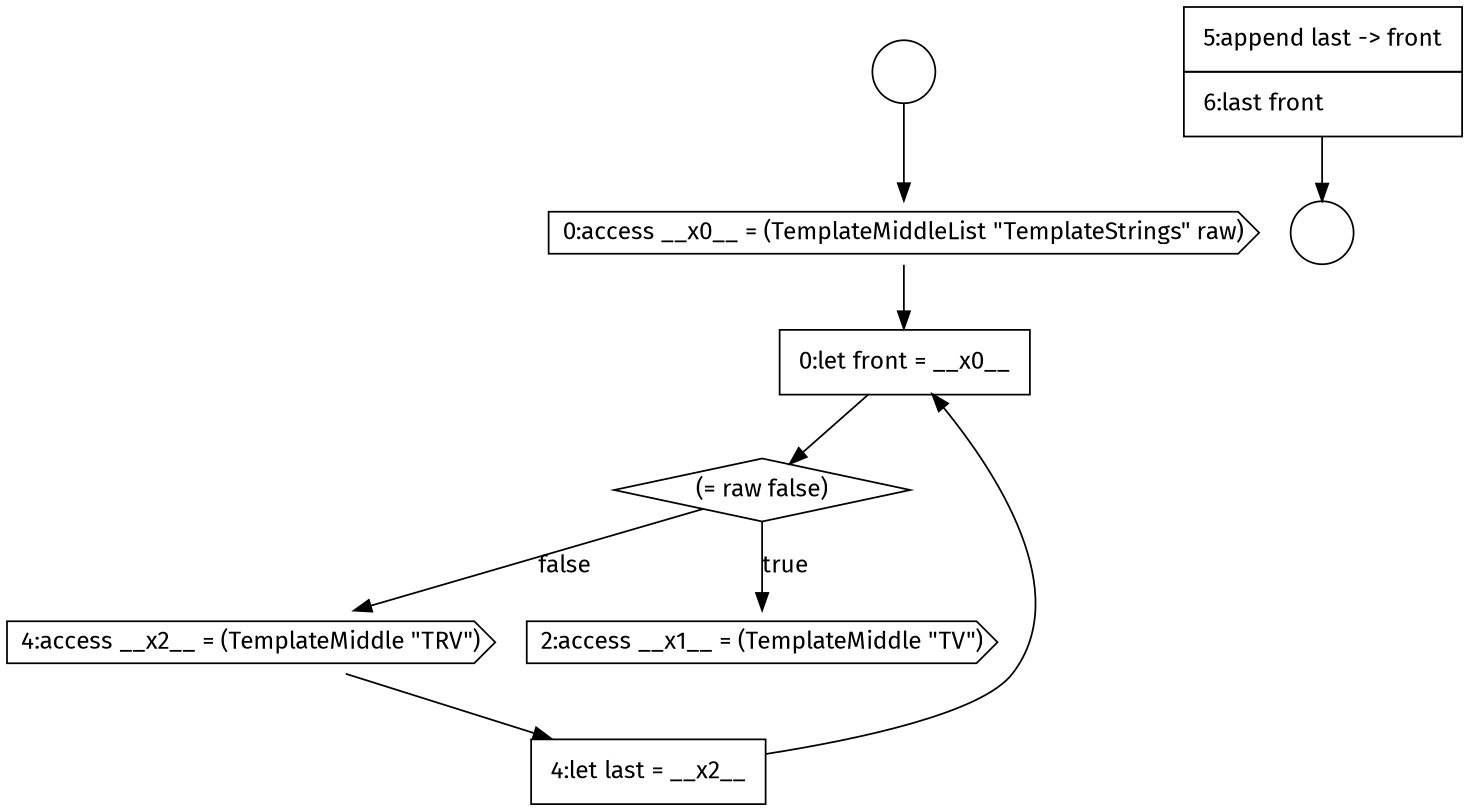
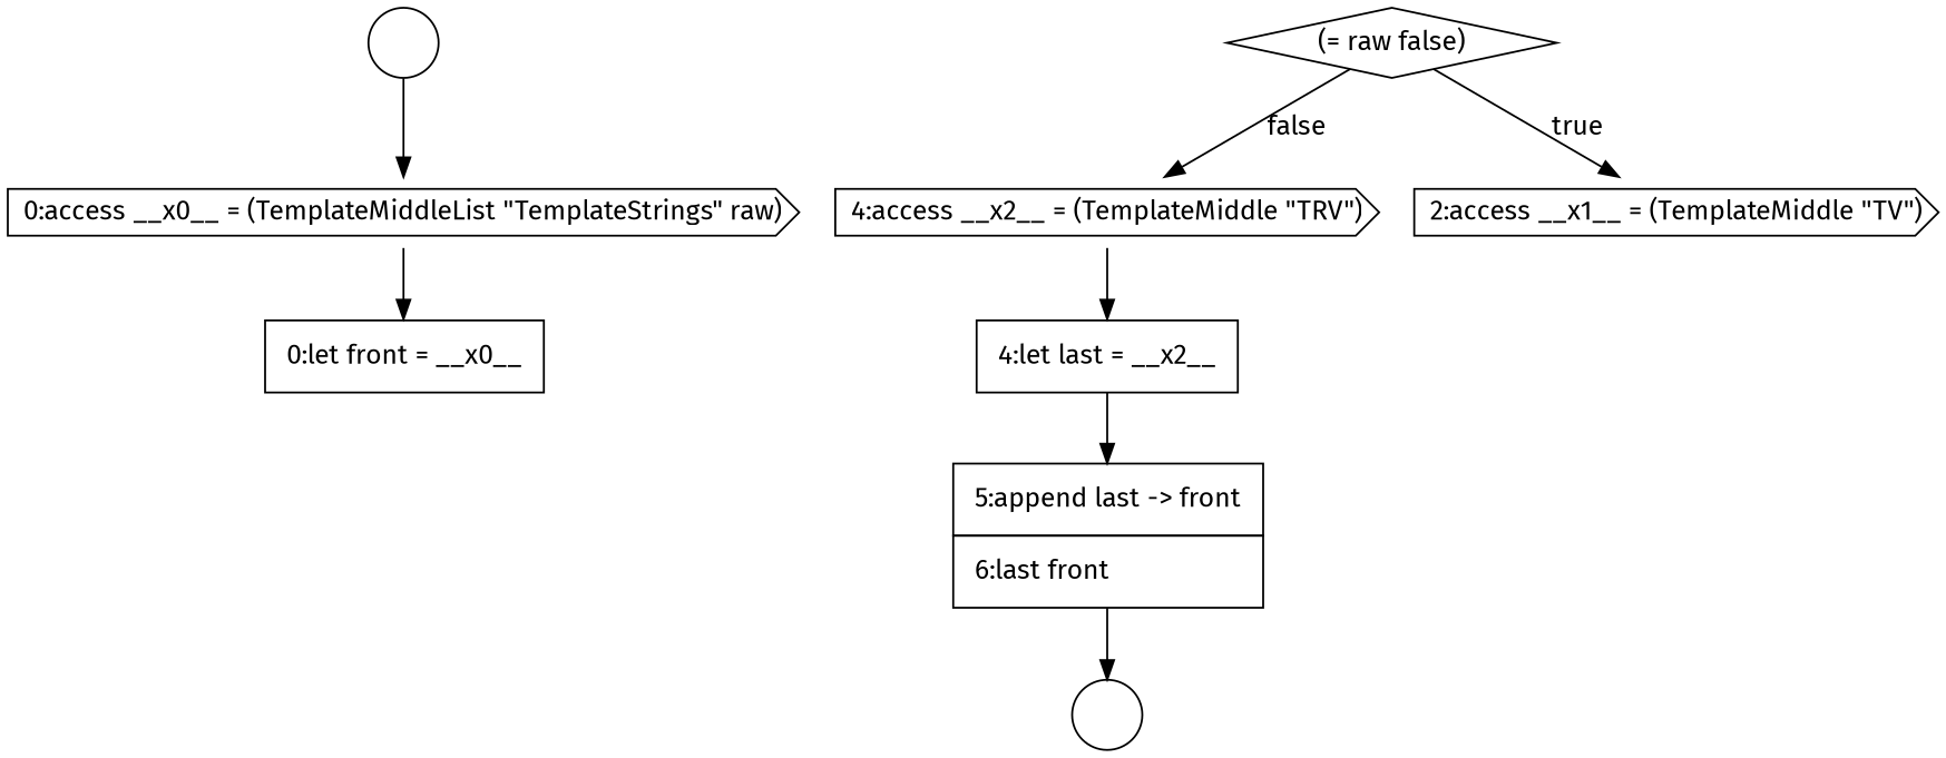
  digraph {
    fontname="Fira Sans"
    node [color=black fillcolor=white fontname="Fira Sans" shape=none style=filled]
    edge [color=black fontname="Fira Sans"]
    n1 [label=<<font color="black">     <table border="0" cellborder="1" cellspacing="0" cellpadding="10">       <tr><td align="left">0:let front = __x0__</td></tr>     </table>   </font>> margin=0]
    n2 [label=<<font color="black">(= raw false)</font>> shape=diamond]
    n3 [label=<<font color="black">4:access __x2__ = (TemplateMiddle &quot;TRV&quot;)</font>> shape=cds]
    n4 [label=<<font color="black">2:access __x1__ = (TemplateMiddle &quot;TV&quot;)</font>> shape=cds]
    n5 [label=<<font color="black">     <table border="0" cellborder="1" cellspacing="0" cellpadding="10">       <tr><td align="left">5:append last -&gt; front</td></tr>       <tr><td align="left">6:last front</td></tr>     </table>   </font>> margin=0]
    n6 [label=" " shape=circle]
    n7 [label=<<font color="black">     <table border="0" cellborder="1" cellspacing="0" cellpadding="10">       <tr><td align="left">4:let last = __x2__</td></tr>     </table>   </font>> margin=0]
    n8 [label=" " shape=circle]
    n9 [label=<<font color="black">0:access __x0__ = (TemplateMiddleList &quot;TemplateStrings&quot; raw)</font>> shape=cds]
-   n1 -> n2
    n2 -> n3 [label=<<font color="black">false</font>>]
    n2 -> n4 [label=<<font color="black">true</font>>]
    n3 -> n7
    n5 -> n6
-   n7 -> n1
+   n7 -> n5
    n8 -> n9
    n9 -> n1
  }
